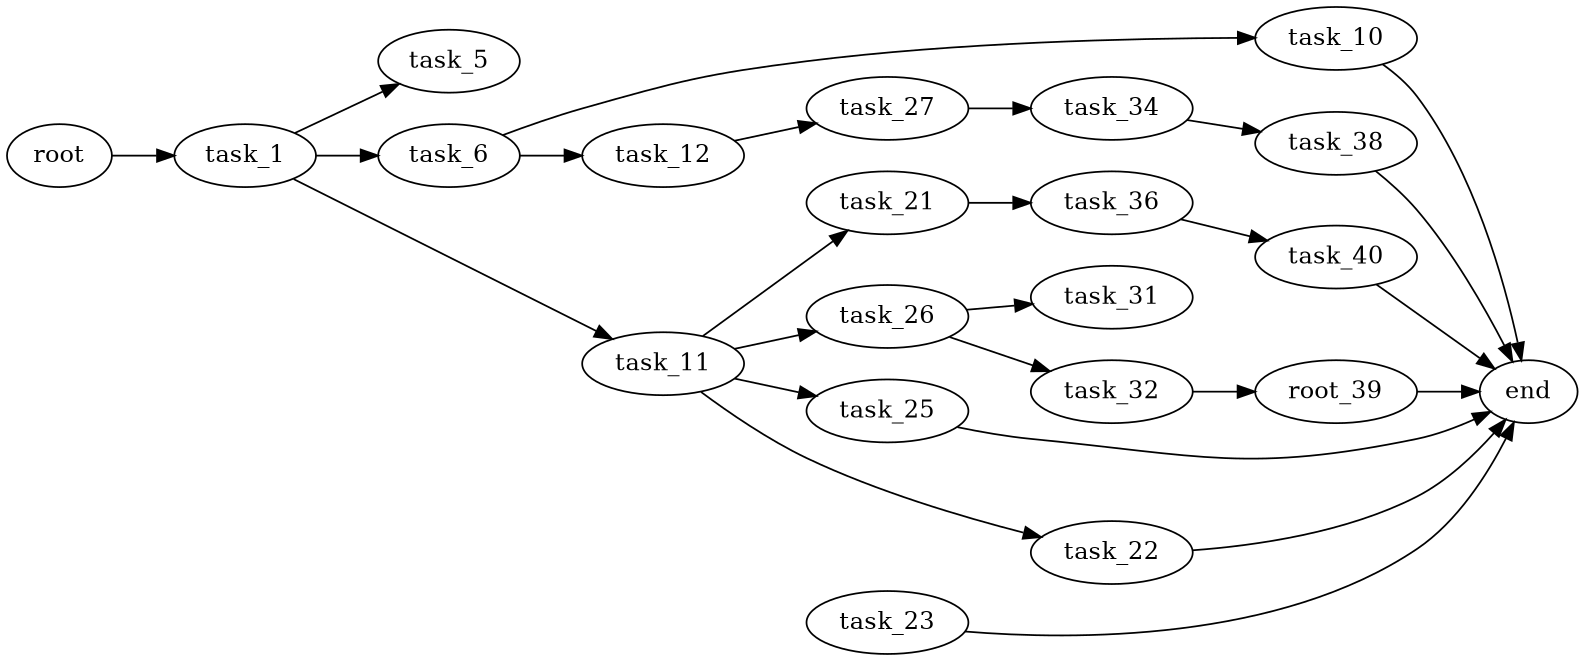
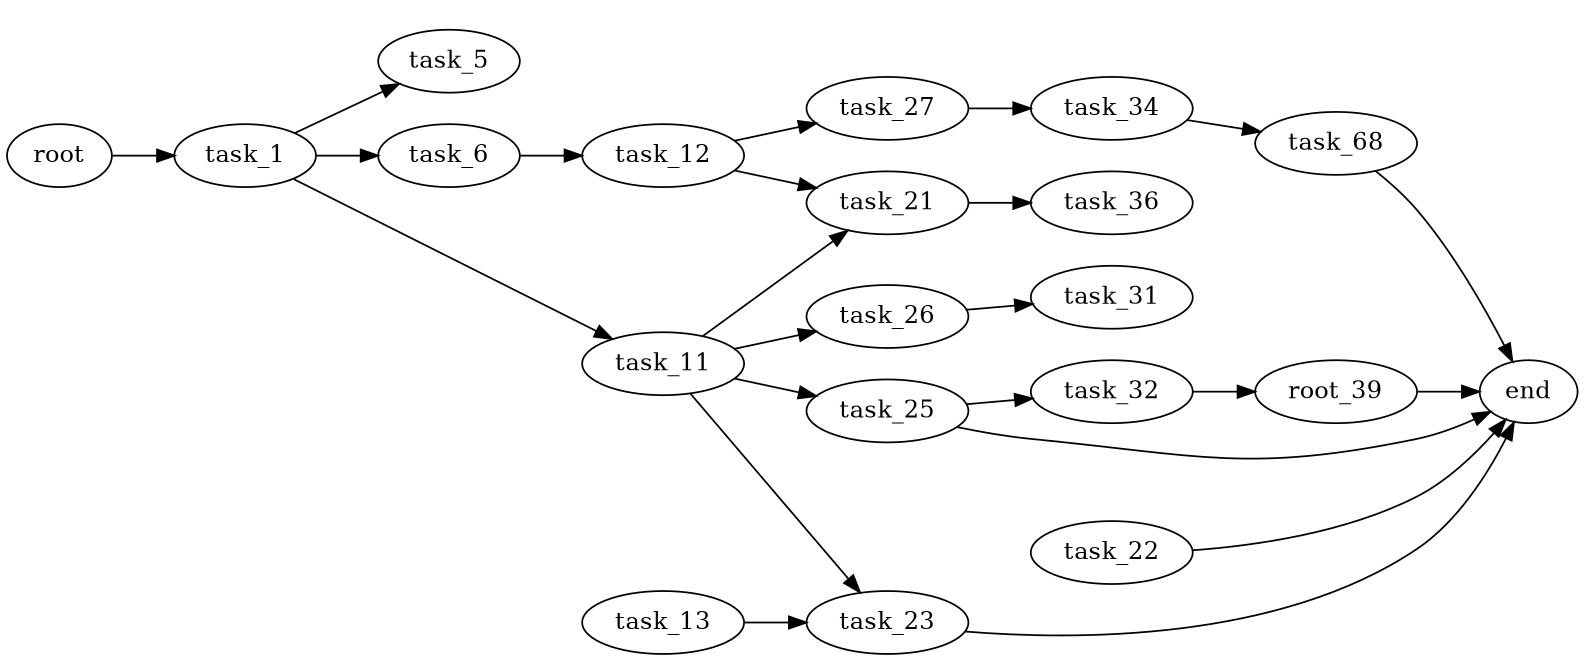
  digraph {
    rankdir=LR
    root
    task_1
    task_5
    task_6
    task_11
-   task_10
    task_12
    task_21
    task_22
    task_25
    task_26
+   task_13
    task_23
    end
    task_27
    n16 [label=task_36]
    task_31
    task_32
    task_34
-   task_40
    n21 [label=root_39]
-   task_38
+   task_38 [label=task_68]
    root -> task_1
    task_1 -> task_5
    task_1 -> task_6
    task_1 -> task_11
-   task_6 -> task_10
    task_6 -> task_12
    task_11 -> task_21
-   task_11 -> task_22
+   task_11 -> task_23
    task_11 -> task_25
    task_11 -> task_26
-   task_10 -> end
+   task_12 -> task_21
    task_12 -> task_27
    task_21 -> n16
    task_22 -> end
    task_25 -> end
    task_26 -> task_31
-   task_26 -> task_32
+   task_25 -> task_32
+   task_13 -> task_23
    task_23 -> end
    task_27 -> task_34
-   n16 -> task_40
    task_32 -> n21
    task_34 -> task_38
-   task_40 -> end
    n21 -> end
    task_38 -> end
  }
